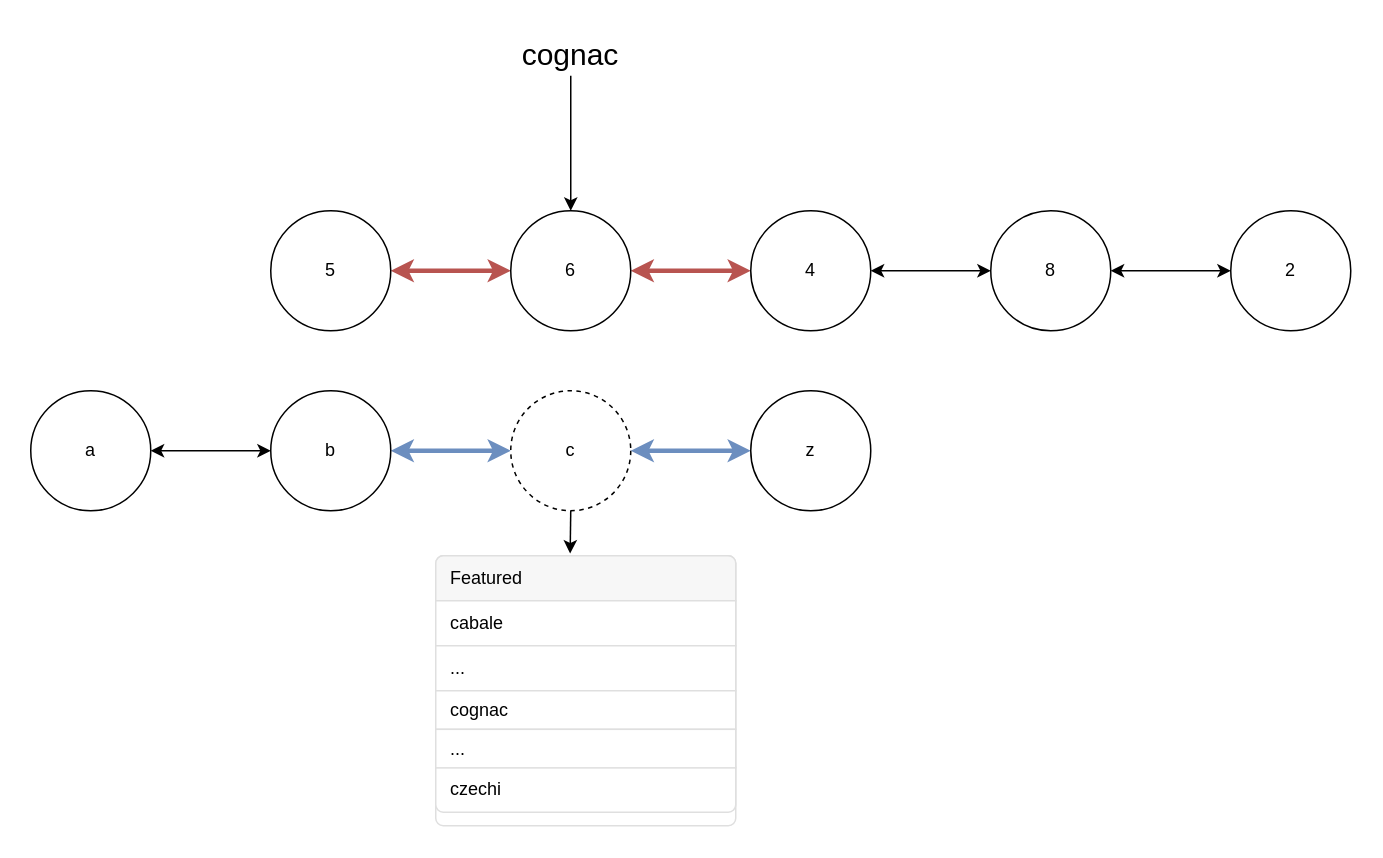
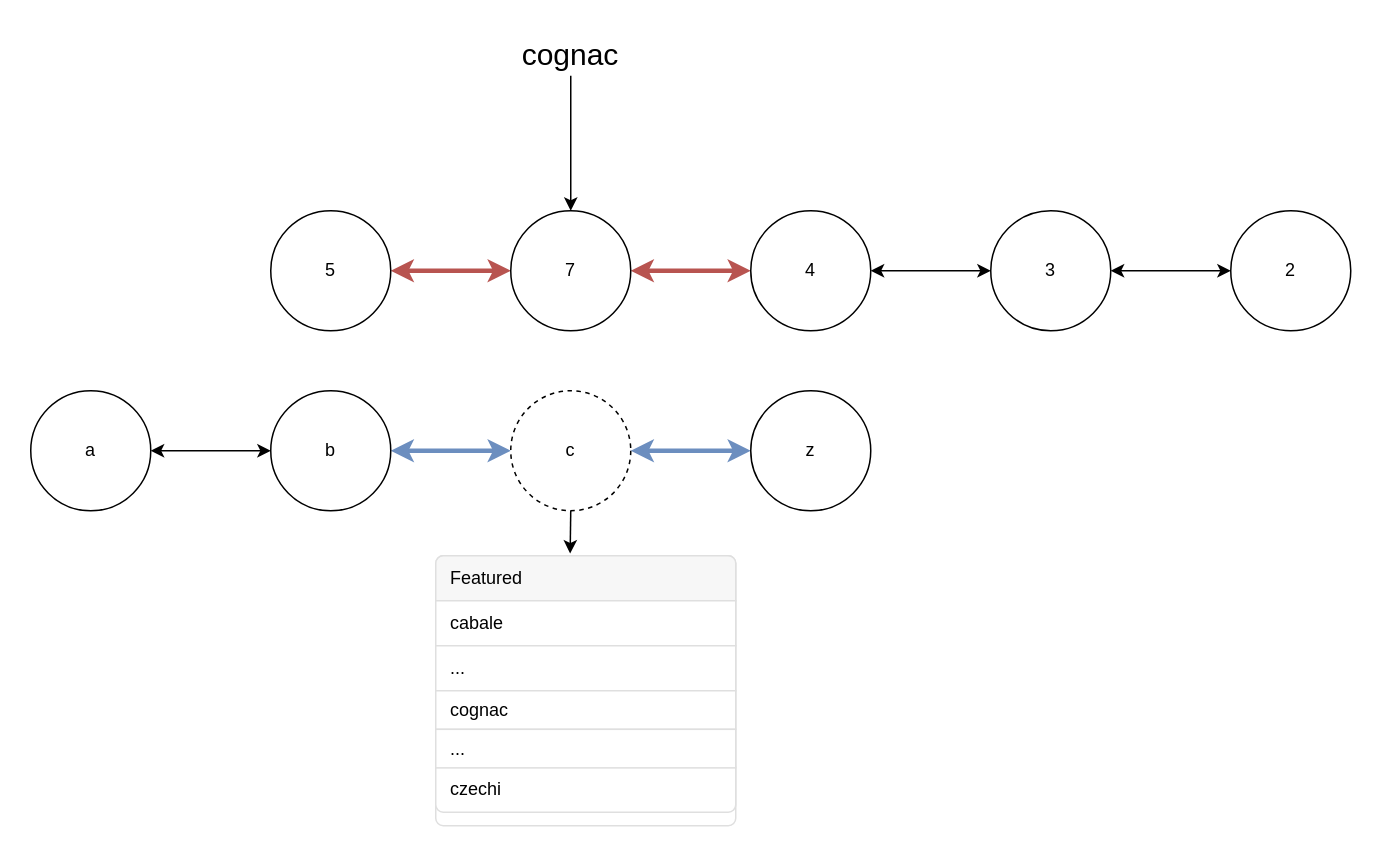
  <mxCell id="0" />
  <mxCell id="1" parent="0" />
  <mxCell id="2" value="" style="edgeStyle=orthogonalEdgeStyle;rounded=0;orthogonalLoop=1;jettySize=auto;html=1;startArrow=classic;startFill=1;fillColor=#f8cecc;strokeColor=#b85450;strokeWidth=3;" edge="1" parent="1" source="3" target="5"><mxGeometry relative="1" as="geometry" /></mxCell>
  <mxCell id="3" value="5" style="ellipse;whiteSpace=wrap;html=1;" vertex="1" parent="1"><mxGeometry x="180" y="140" width="80" height="80" as="geometry" /></mxCell>
  <mxCell id="4" value="" style="edgeStyle=orthogonalEdgeStyle;rounded=0;orthogonalLoop=1;jettySize=auto;html=1;strokeColor=#b85450;align=center;verticalAlign=middle;fontFamily=Helvetica;fontSize=11;fontColor=default;labelBackgroundColor=default;startArrow=classic;startFill=1;endArrow=classic;fillColor=#f8cecc;strokeWidth=3;" edge="1" parent="1" source="5" target="7"><mxGeometry relative="1" as="geometry" /></mxCell>
- <mxCell id="5" value="6" style="ellipse;whiteSpace=wrap;html=1;" vertex="1" parent="1"><mxGeometry x="340" y="140" width="80" height="80" as="geometry" /></mxCell>
+ <mxCell id="5" value="7" style="ellipse;whiteSpace=wrap;html=1;" vertex="1" parent="1"><mxGeometry x="340" y="140" width="80" height="80" as="geometry" /></mxCell>
  <mxCell id="6" value="" style="edgeStyle=orthogonalEdgeStyle;rounded=0;orthogonalLoop=1;jettySize=auto;html=1;strokeColor=default;align=center;verticalAlign=middle;fontFamily=Helvetica;fontSize=11;fontColor=default;labelBackgroundColor=default;startArrow=classic;startFill=1;endArrow=classic;" edge="1" parent="1" source="7" target="9"><mxGeometry relative="1" as="geometry" /></mxCell>
  <mxCell id="7" value="4" style="ellipse;whiteSpace=wrap;html=1;" vertex="1" parent="1"><mxGeometry x="500" y="140" width="80" height="80" as="geometry" /></mxCell>
  <mxCell id="8" value="" style="edgeStyle=orthogonalEdgeStyle;rounded=0;orthogonalLoop=1;jettySize=auto;html=1;strokeColor=default;align=center;verticalAlign=middle;fontFamily=Helvetica;fontSize=11;fontColor=default;labelBackgroundColor=default;startArrow=classic;startFill=1;endArrow=classic;" edge="1" parent="1" source="9" target="10"><mxGeometry relative="1" as="geometry" /></mxCell>
- <mxCell id="9" value="8" style="ellipse;whiteSpace=wrap;html=1;" vertex="1" parent="1"><mxGeometry x="660" y="140" width="80" height="80" as="geometry" /></mxCell>
+ <mxCell id="9" value="3" style="ellipse;whiteSpace=wrap;html=1;" vertex="1" parent="1"><mxGeometry x="660" y="140" width="80" height="80" as="geometry" /></mxCell>
  <mxCell id="10" value="2" style="ellipse;whiteSpace=wrap;html=1;" vertex="1" parent="1"><mxGeometry x="820" y="140" width="80" height="80" as="geometry" /></mxCell>
  <mxCell id="11" value="" style="edgeStyle=orthogonalEdgeStyle;rounded=0;orthogonalLoop=1;jettySize=auto;html=1;strokeColor=default;align=center;verticalAlign=middle;fontFamily=Helvetica;fontSize=11;fontColor=default;labelBackgroundColor=default;startArrow=classic;startFill=1;endArrow=classic;" edge="1" parent="1" source="12" target="14"><mxGeometry relative="1" as="geometry" /></mxCell>
  <mxCell id="12" value="a" style="ellipse;whiteSpace=wrap;html=1;" vertex="1" parent="1"><mxGeometry x="20" y="260" width="80" height="80" as="geometry" /></mxCell>
  <mxCell id="13" value="" style="edgeStyle=orthogonalEdgeStyle;rounded=0;orthogonalLoop=1;jettySize=auto;html=1;strokeColor=#6c8ebf;align=center;verticalAlign=middle;fontFamily=Helvetica;fontSize=11;fontColor=default;labelBackgroundColor=default;startArrow=classic;startFill=1;endArrow=classic;strokeWidth=3;fillColor=#dae8fc;" edge="1" parent="1" source="14" target="16"><mxGeometry relative="1" as="geometry" /></mxCell>
  <mxCell id="14" value="b" style="ellipse;whiteSpace=wrap;html=1;" vertex="1" parent="1"><mxGeometry x="180" y="260" width="80" height="80" as="geometry" /></mxCell>
  <mxCell id="15" value="" style="edgeStyle=orthogonalEdgeStyle;rounded=0;orthogonalLoop=1;jettySize=auto;html=1;strokeColor=#6c8ebf;align=center;verticalAlign=middle;fontFamily=Helvetica;fontSize=11;fontColor=default;labelBackgroundColor=default;startArrow=classic;startFill=1;endArrow=classic;strokeWidth=3;fillColor=#dae8fc;" edge="1" parent="1" source="16" target="17"><mxGeometry relative="1" as="geometry" /></mxCell>
  <mxCell id="16" value="c" style="ellipse;whiteSpace=wrap;html=1;dashed=1;" vertex="1" parent="1"><mxGeometry x="340" y="260" width="80" height="80" as="geometry" /></mxCell>
  <mxCell id="17" value="z" style="ellipse;whiteSpace=wrap;html=1;" vertex="1" parent="1"><mxGeometry x="500" y="260" width="80" height="80" as="geometry" /></mxCell>
  <mxCell id="18" style="edgeStyle=orthogonalEdgeStyle;rounded=0;orthogonalLoop=1;jettySize=auto;html=1;exitX=0.5;exitY=1;exitDx=0;exitDy=0;entryX=0.5;entryY=0;entryDx=0;entryDy=0;" edge="1" parent="1" source="19" target="5"><mxGeometry relative="1" as="geometry" /></mxCell>
  <mxCell id="19" value="cognac" style="text;html=1;align=center;verticalAlign=middle;whiteSpace=wrap;rounded=0;strokeWidth=1;fontSize=20;" vertex="1" parent="1"><mxGeometry x="350" y="20" width="60" height="30" as="geometry" /></mxCell>
  <mxCell id="20" value="" style="html=1;shadow=0;dashed=0;shape=mxgraph.bootstrap.rrect;rSize=5;strokeColor=#DFDFDF;html=1;whiteSpace=wrap;fillColor=#FFFFFF;fontColor=#000000;" vertex="1" parent="1"><mxGeometry x="290" y="370" width="200" height="180" as="geometry" /></mxCell>
  <mxCell id="21" value="Featured" style="html=1;shadow=0;dashed=0;shape=mxgraph.bootstrap.topButton;strokeColor=inherit;fillColor=#F7F7F7;rSize=5;perimeter=none;whiteSpace=wrap;resizeWidth=1;align=left;spacing=10;" vertex="1" parent="20"><mxGeometry width="200" height="30" relative="1" as="geometry" /></mxCell>
  <mxCell id="22" value="cabale" style="strokeColor=inherit;fillColor=inherit;gradientColor=inherit;fontColor=inherit;html=1;shadow=0;dashed=0;perimeter=none;whiteSpace=wrap;resizeWidth=1;align=left;spacing=10;" vertex="1" parent="20"><mxGeometry width="200" height="30" relative="1" as="geometry"><mxPoint y="30" as="offset" /></mxGeometry></mxCell>
  <mxCell id="23" value="..." style="strokeColor=inherit;fillColor=inherit;gradientColor=inherit;fontColor=inherit;html=1;shadow=0;dashed=0;perimeter=none;whiteSpace=wrap;resizeWidth=1;align=left;spacing=10;" vertex="1" parent="20"><mxGeometry width="200" height="30" relative="1" as="geometry"><mxPoint y="60" as="offset" /></mxGeometry></mxCell>
  <mxCell id="24" value="czechi" style="strokeColor=inherit;fillColor=inherit;gradientColor=inherit;fontColor=inherit;html=1;shadow=0;dashed=0;shape=mxgraph.bootstrap.bottomButton;rSize=5;perimeter=none;whiteSpace=wrap;resizeWidth=1;resizeHeight=0;align=left;spacing=10;" vertex="1" parent="20"><mxGeometry y="1" width="200" height="30" relative="1" as="geometry"><mxPoint y="-39" as="offset" /></mxGeometry></mxCell>
  <mxCell id="25" value="cognac" style="strokeColor=inherit;fillColor=inherit;gradientColor=inherit;fontColor=inherit;html=1;shadow=0;dashed=0;perimeter=none;whiteSpace=wrap;resizeWidth=1;align=left;spacing=10;" vertex="1" parent="20"><mxGeometry y="90.003" width="200" height="25.714" as="geometry" /></mxCell>
  <mxCell id="26" value="..." style="strokeColor=inherit;fillColor=inherit;gradientColor=inherit;fontColor=inherit;html=1;shadow=0;dashed=0;perimeter=none;whiteSpace=wrap;resizeWidth=1;align=left;spacing=10;" vertex="1" parent="20"><mxGeometry y="115.717" width="200" height="25.714" as="geometry" /></mxCell>
  <mxCell id="27" style="edgeStyle=orthogonalEdgeStyle;rounded=0;orthogonalLoop=1;jettySize=auto;html=1;exitX=0.5;exitY=1;exitDx=0;exitDy=0;entryX=0.448;entryY=-0.048;entryDx=0;entryDy=0;entryPerimeter=0;" edge="1" parent="1" source="16" target="21"><mxGeometry relative="1" as="geometry" /></mxCell>
